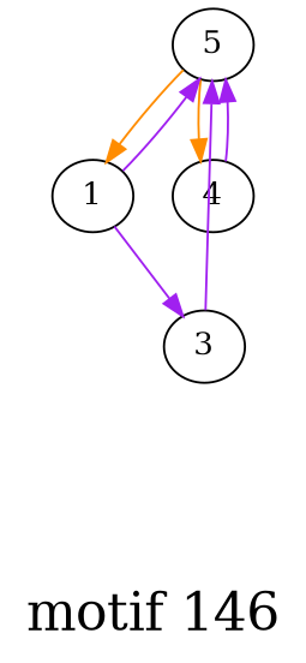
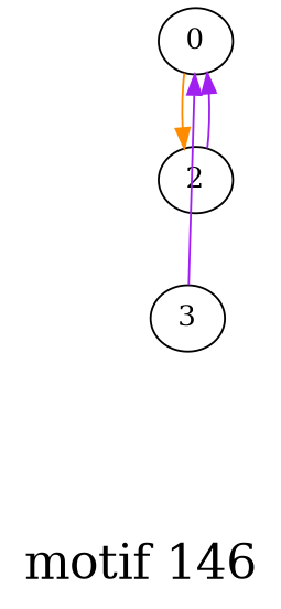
  digraph {
    fontsize=24
    label="\nmotif 146\n"
    splines=false
    node [shape=ellipse]
    edge [color=purple]
-   0 [height=0.3 width=0.3 label=5]
-   1 [height=0.3 width=0.3]
-   2 [height=0.3 width=0.3 label=4]
+   0 [height=0.3 width=0.3]
+   2 [height=0.3 width=0.3]
    3 [height=0.3 width=0.3]
-   0 -> 1 [color=darkorange]
    0 -> 2 [color=darkorange]
-   1 -> 0
-   1 -> 3
    2 -> 0
    3 -> 0
  }
